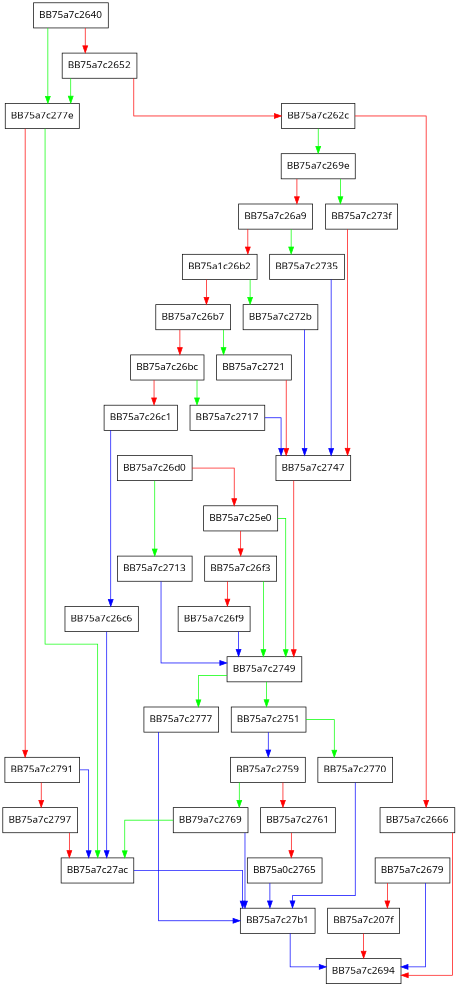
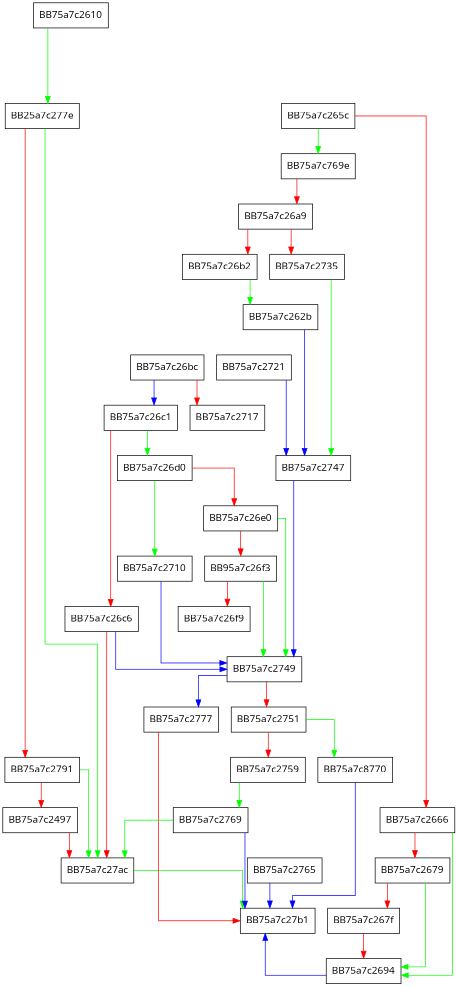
  digraph {
    fontname="Open Sans"
    splines=ortho
    node [fontname="Open Sans" shape=box]
    edge [color=red fontname="Open Sans"]
-   BB75a7c2640
-   BB75a7c277e
-   BB75a7c2652
+   BB75a7c2640 [label=BB75a7c2610]
+   BB75a7c277e [label=BB25a7c277e]
    BB75a7c27ac
    BB75a7c2791
-   BB75a7c265c [label=BB75a7c262c]
+   BB75a7c265c
    BB75a7c27b1
-   BB75a7c2797
-   BB75a7c269e
+   BB75a7c2797 [label=BB75a7c2497]
+   BB75a7c269e [label=BB75a7c769e]
    BB75a7c2666
-   BB75a7c273f
    BB75a7c26a9
    BB75a7c2694
    BB75a7c2679
    BB75a7c2747
    BB75a7c2735
-   BB75a7c26b2 [label=BB75a1c26b2]
-   BB75a7c267f [label=BB75a7c207f]
+   BB75a7c26b2
+   BB75a7c267f
    BB75a7c2749
-   BB75a7c272b
-   BB75a7c26b7
+   BB75a7c272b [label=BB75a7c262b]
    BB75a7c2721
    BB75a7c26bc
    BB75a7c2717
    BB75a7c26c1
    BB75a7c26d0
    BB75a7c26c6
-   BB75a7c2713
-   BB75a7c26e0 [label=BB75a7c25e0]
-   BB75a7c26f3
+   BB75a7c2713 [label=BB75a7c2710]
+   BB75a7c26e0
+   BB75a7c26f3 [label=BB95a7c26f3]
    BB75a7c2777
    BB75a7c2751
    BB75a7c26f9
-   BB75a7c2770
+   BB75a7c2770 [label=BB75a7c8770]
    BB75a7c2759
-   BB75a7c2769 [label=BB79a7c2769]
-   BB75a7c2761
-   BB75a7c2765 [label=BB75a0c2765]
+   BB75a7c2769
+   BB75a7c2765
    BB75a7c2640 -> BB75a7c277e [color=green]
-   BB75a7c2640 -> BB75a7c2652
    BB75a7c277e -> BB75a7c27ac [color=green]
    BB75a7c277e -> BB75a7c2791
-   BB75a7c2652 -> BB75a7c277e [color=green]
-   BB75a7c2652 -> BB75a7c265c
-   BB75a7c27ac -> BB75a7c27b1 [color=blue]
-   BB75a7c2791 -> BB75a7c27ac [color=blue]
+   BB75a7c27ac -> BB75a7c27b1 [color=green]
+   BB75a7c2791 -> BB75a7c27ac [color=green]
    BB75a7c2791 -> BB75a7c2797
    BB75a7c265c -> BB75a7c269e [color=green]
    BB75a7c265c -> BB75a7c2666
    BB75a7c2797 -> BB75a7c27ac
-   BB75a7c269e -> BB75a7c273f [color=green]
    BB75a7c269e -> BB75a7c26a9
-   BB75a7c2666 -> BB75a7c2694
-   BB75a7c273f -> BB75a7c2747
-   BB75a7c26a9 -> BB75a7c2735 [color=green]
+   BB75a7c2666 -> BB75a7c2694 [color=green]
+   BB75a7c2666 -> BB75a7c2679
+   BB75a7c26a9 -> BB75a7c2735
    BB75a7c26a9 -> BB75a7c26b2
-   BB75a7c27b1 -> BB75a7c2694 [color=blue]
-   BB75a7c2679 -> BB75a7c2694 [color=blue]
+   BB75a7c2694 -> BB75a7c27b1 [color=blue]
+   BB75a7c2679 -> BB75a7c2694 [color=green]
    BB75a7c2679 -> BB75a7c267f
-   BB75a7c2747 -> BB75a7c2749
-   BB75a7c2735 -> BB75a7c2747 [color=blue]
+   BB75a7c2747 -> BB75a7c2749 [color=blue]
+   BB75a7c2735 -> BB75a7c2747 [color=green]
    BB75a7c26b2 -> BB75a7c272b [color=green]
-   BB75a7c26b2 -> BB75a7c26b7
    BB75a7c267f -> BB75a7c2694
-   BB75a7c2749 -> BB75a7c2777 [color=green]
-   BB75a7c2749 -> BB75a7c2751 [color=green]
+   BB75a7c2749 -> BB75a7c2777 [color=blue]
+   BB75a7c2749 -> BB75a7c2751
    BB75a7c272b -> BB75a7c2747 [color=blue]
-   BB75a7c26b7 -> BB75a7c2721 [color=green]
-   BB75a7c26b7 -> BB75a7c26bc
-   BB75a7c2721 -> BB75a7c2747
-   BB75a7c26bc -> BB75a7c2717 [color=green]
-   BB75a7c26bc -> BB75a7c26c1
-   BB75a7c2717 -> BB75a7c2747 [color=blue]
-   BB75a7c26c1 -> BB75a7c26c6 [color=blue]
+   BB75a7c2721 -> BB75a7c2747 [color=blue]
+   BB75a7c26bc -> BB75a7c2717
+   BB75a7c26bc -> BB75a7c26c1 [color=blue]
+   BB75a7c26c1 -> BB75a7c26d0 [color=green]
+   BB75a7c26c1 -> BB75a7c26c6
    BB75a7c26d0 -> BB75a7c2713 [color=green]
    BB75a7c26d0 -> BB75a7c26e0
-   BB75a7c26c6 -> BB75a7c27ac [color=blue]
+   BB75a7c26c6 -> BB75a7c27ac
    BB75a7c2713 -> BB75a7c2749 [color=blue]
    BB75a7c26e0 -> BB75a7c2749 [color=green]
    BB75a7c26e0 -> BB75a7c26f3
    BB75a7c26f3 -> BB75a7c2749 [color=green]
    BB75a7c26f3 -> BB75a7c26f9
-   BB75a7c2777 -> BB75a7c27b1 [color=blue]
+   BB75a7c2777 -> BB75a7c27b1
    BB75a7c2751 -> BB75a7c2770 [color=green]
-   BB75a7c2751 -> BB75a7c2759 [color=blue]
-   BB75a7c26f9 -> BB75a7c2749 [color=blue]
+   BB75a7c2751 -> BB75a7c2759
+   BB75a7c26c6 -> BB75a7c2749 [color=blue]
    BB75a7c2770 -> BB75a7c27b1 [color=blue]
    BB75a7c2759 -> BB75a7c2769 [color=green]
-   BB75a7c2759 -> BB75a7c2761
    BB75a7c2769 -> BB75a7c27ac [color=green]
    BB75a7c2769 -> BB75a7c27b1 [color=blue]
-   BB75a7c2761 -> BB75a7c2765
    BB75a7c2765 -> BB75a7c27b1 [color=blue]
  }
